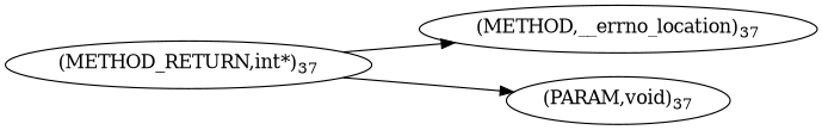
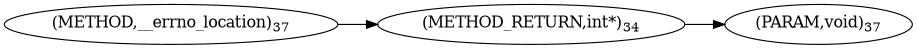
  digraph {
    rankdir=LR
    n1 [label=<(METHOD,__errno_location)<SUB>37</SUB>>]
-   n2 [label=<(METHOD_RETURN,int*)<SUB>37</SUB>>]
+   n2 [label=<(METHOD_RETURN,int*)<SUB>34</SUB>>]
    n3 [label=<(PARAM,void)<SUB>37</SUB>>]
-   n2 -> n1
+   n1 -> n2
    n2 -> n3
  }
